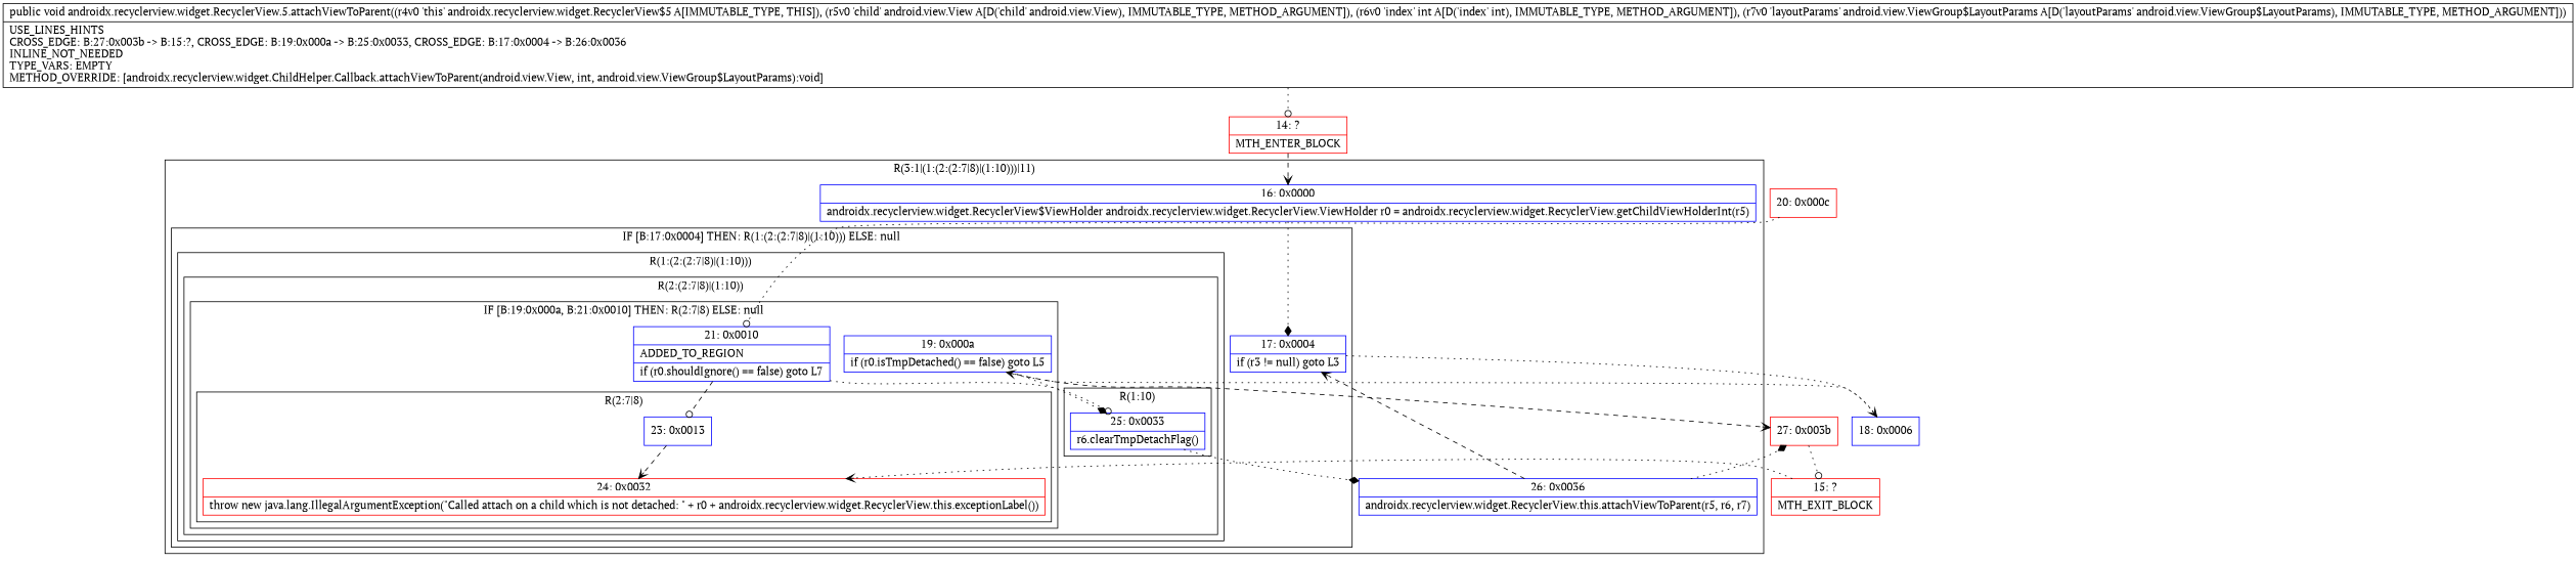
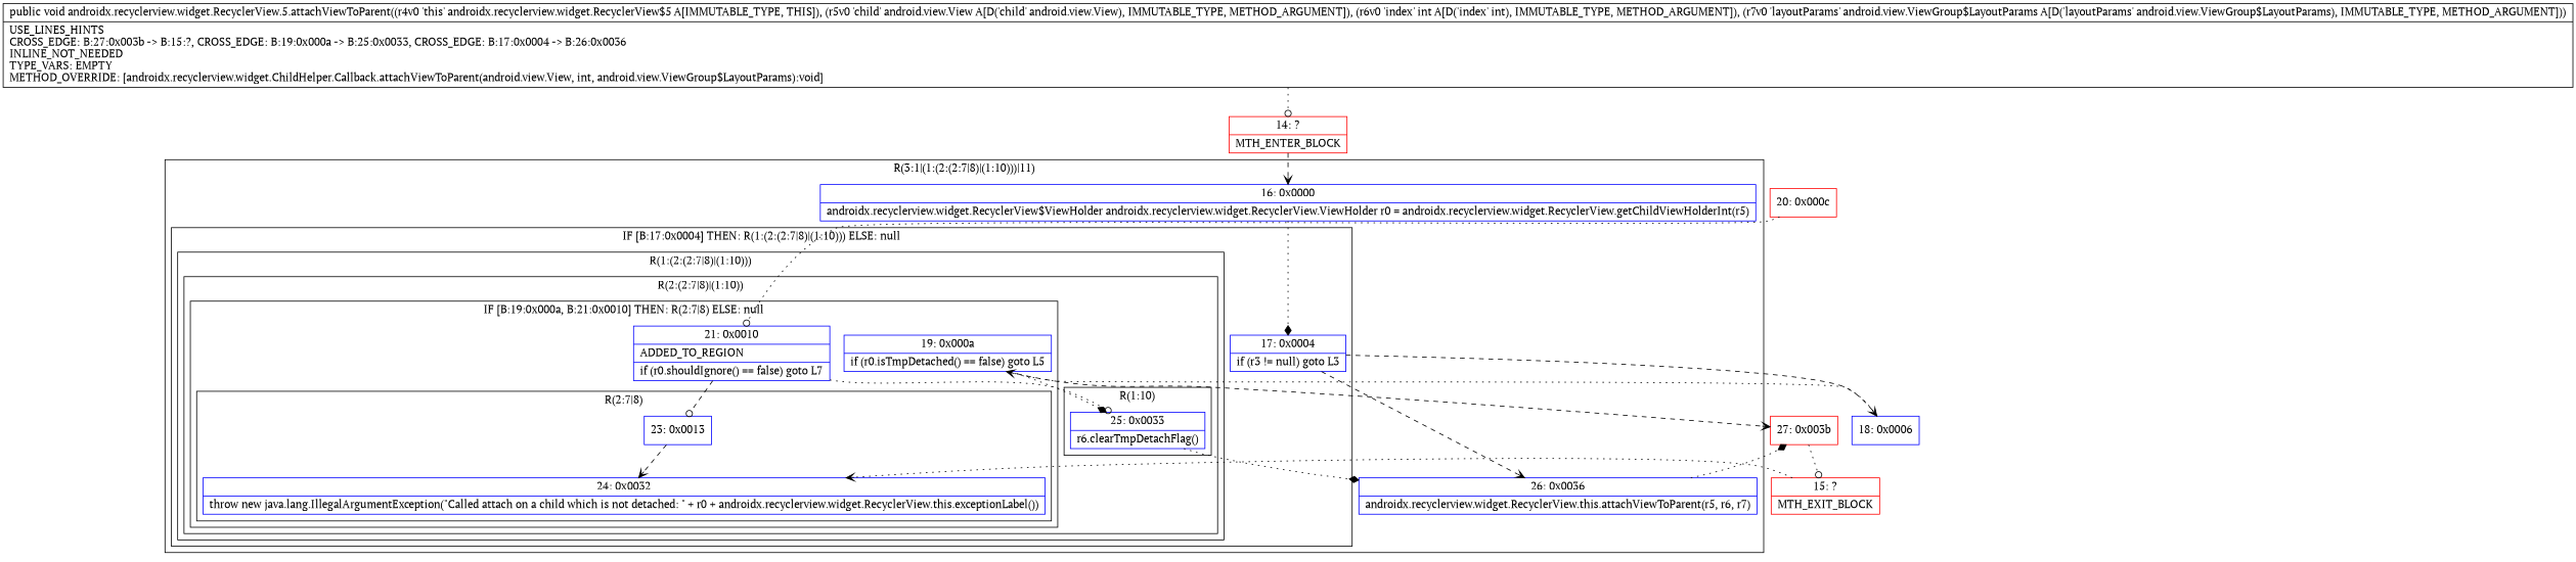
  digraph {
    fontname="PT Serif"
    node [color=blue fontname="PT Serif" shape=record]
    edge [arrowhead=vee fontname="PT Serif" style=dotted]
    n1 [label="{23\:\ 0x0013}"]
-   n2 [color=red label="{24\:\ 0x0032|throw new java.lang.IllegalArgumentException(\"Called attach on a child which is not detached: \" + r0 + androidx.recyclerview.widget.RecyclerView.this.exceptionLabel())\l}"]
+   n2 [label="{24\:\ 0x0032|throw new java.lang.IllegalArgumentException(\"Called attach on a child which is not detached: \" + r0 + androidx.recyclerview.widget.RecyclerView.this.exceptionLabel())\l}"]
    n3 [label="{19\:\ 0x000a|if (r0.isTmpDetached() == false) goto L5\l}"]
    n4 [label="{21\:\ 0x0010|ADDED_TO_REGION\l|if (r0.shouldIgnore() == false) goto L7\l}"]
    n5 [label="{25\:\ 0x0033|r6.clearTmpDetachFlag()\l}"]
    n6 [label="{17\:\ 0x0004|if (r3 != null) goto L3\l}"]
    n7 [label="{16\:\ 0x0000|androidx.recyclerview.widget.RecyclerView$ViewHolder androidx.recyclerview.widget.RecyclerView.ViewHolder r0 = androidx.recyclerview.widget.RecyclerView.getChildViewHolderInt(r5)\l}"]
    n8 [label="{26\:\ 0x0036|androidx.recyclerview.widget.RecyclerView.this.attachViewToParent(r5, r6, r7)\l}"]
    n9 [color=red label="{27\:\ 0x003b}"]
    n10 [label="{18\:\ 0x0006}"]
    n11 [color=red label="{20\:\ 0x000c}"]
    n12 [color=red label="{15\:\ ?|MTH_EXIT_BLOCK\l}"]
    n13 [color=red label="{14\:\ ?|MTH_ENTER_BLOCK\l}"]
    n14 [label="{public void androidx.recyclerview.widget.RecyclerView.5.attachViewToParent((r4v0 'this' androidx.recyclerview.widget.RecyclerView$5 A[IMMUTABLE_TYPE, THIS]), (r5v0 'child' android.view.View A[D('child' android.view.View), IMMUTABLE_TYPE, METHOD_ARGUMENT]), (r6v0 'index' int A[D('index' int), IMMUTABLE_TYPE, METHOD_ARGUMENT]), (r7v0 'layoutParams' android.view.ViewGroup$LayoutParams A[D('layoutParams' android.view.ViewGroup$LayoutParams), IMMUTABLE_TYPE, METHOD_ARGUMENT]))  | USE_LINES_HINTS\lCROSS_EDGE: B:27:0x003b \-\> B:15:?, CROSS_EDGE: B:19:0x000a \-\> B:25:0x0033, CROSS_EDGE: B:17:0x0004 \-\> B:26:0x0036\lINLINE_NOT_NEEDED\lTYPE_VARS: EMPTY\lMETHOD_OVERRIDE: [androidx.recyclerview.widget.ChildHelper.Callback.attachViewToParent(android.view.View, int, android.view.ViewGroup$LayoutParams):void]\l}" color=""]
    subgraph cluster_1 {
      label="R(3:1|(1:(2:(2:7|8)|(1:10)))|11)"
      n7
      n8
      subgraph cluster_2 {
        label="IF [B:17:0x0004] THEN: R(1:(2:(2:7|8)|(1:10))) ELSE: null"
        n6
        subgraph cluster_3 {
          label="R(1:(2:(2:7|8)|(1:10)))"
          subgraph cluster_4 {
            label="R(2:(2:7|8)|(1:10))"
            subgraph cluster_5 {
              label="IF [B:19:0x000a, B:21:0x0010] THEN: R(2:7|8) ELSE: null"
              n3
              n4
              subgraph cluster_6 {
                label="R(2:7|8)"
                n1
                n2
              }
            }
            subgraph cluster_7 {
              label="R(1:10)"
              n5
            }
          }
        }
      }
    }
    n1 -> n2 [style=dashed]
    n3 -> n5 [arrowhead=diamond]
    n3 -> n9 [style=dashed]
    n4 -> n1 [arrowhead=odot style=dashed]
    n4 -> n5 [arrowhead=odot]
    n5 -> n8 [arrowhead=diamond]
-   n8 -> n6 [style=dashed]
-   n6 -> n10
+   n6 -> n8 [style=dashed]
+   n6 -> n10 [style=dashed]
    n7 -> n6 [arrowhead=diamond]
    n8 -> n9 [arrowhead=diamond]
    n9 -> n12 [arrowhead=odot]
    n10 -> n3
    n11 -> n4 [arrowhead=odot]
    n12 -> n2
    n13 -> n7 [style=dashed]
    n14 -> n13 [arrowhead=odot]
  }
